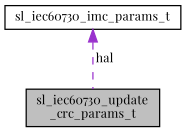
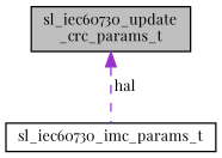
  digraph {
    fontname="Playfair Display"
    node [color=black fontname="Playfair Display" fontsize=10 shape=record style=filled]
    n1 [fillcolor=grey75 fontcolor=black height=0.2 label="sl_iec60730_update\l_crc_params_t" width=0.4]
    n2 [fillcolor=white height=0.2 label=sl_iec60730_imc_params_t width=0.4]
-   n2 -> n1 [color=darkorchid3 dir=back fontname="Playfair Display" fontsize=10 label=" hal" labelfontname=Helvetica labelfontsize=10 style=dashed]
+   n1 -> n2 [color=darkorchid3 dir=back fontname="Playfair Display" fontsize=10 label=" hal" labelfontname=Helvetica labelfontsize=10 style=dashed]
  }
